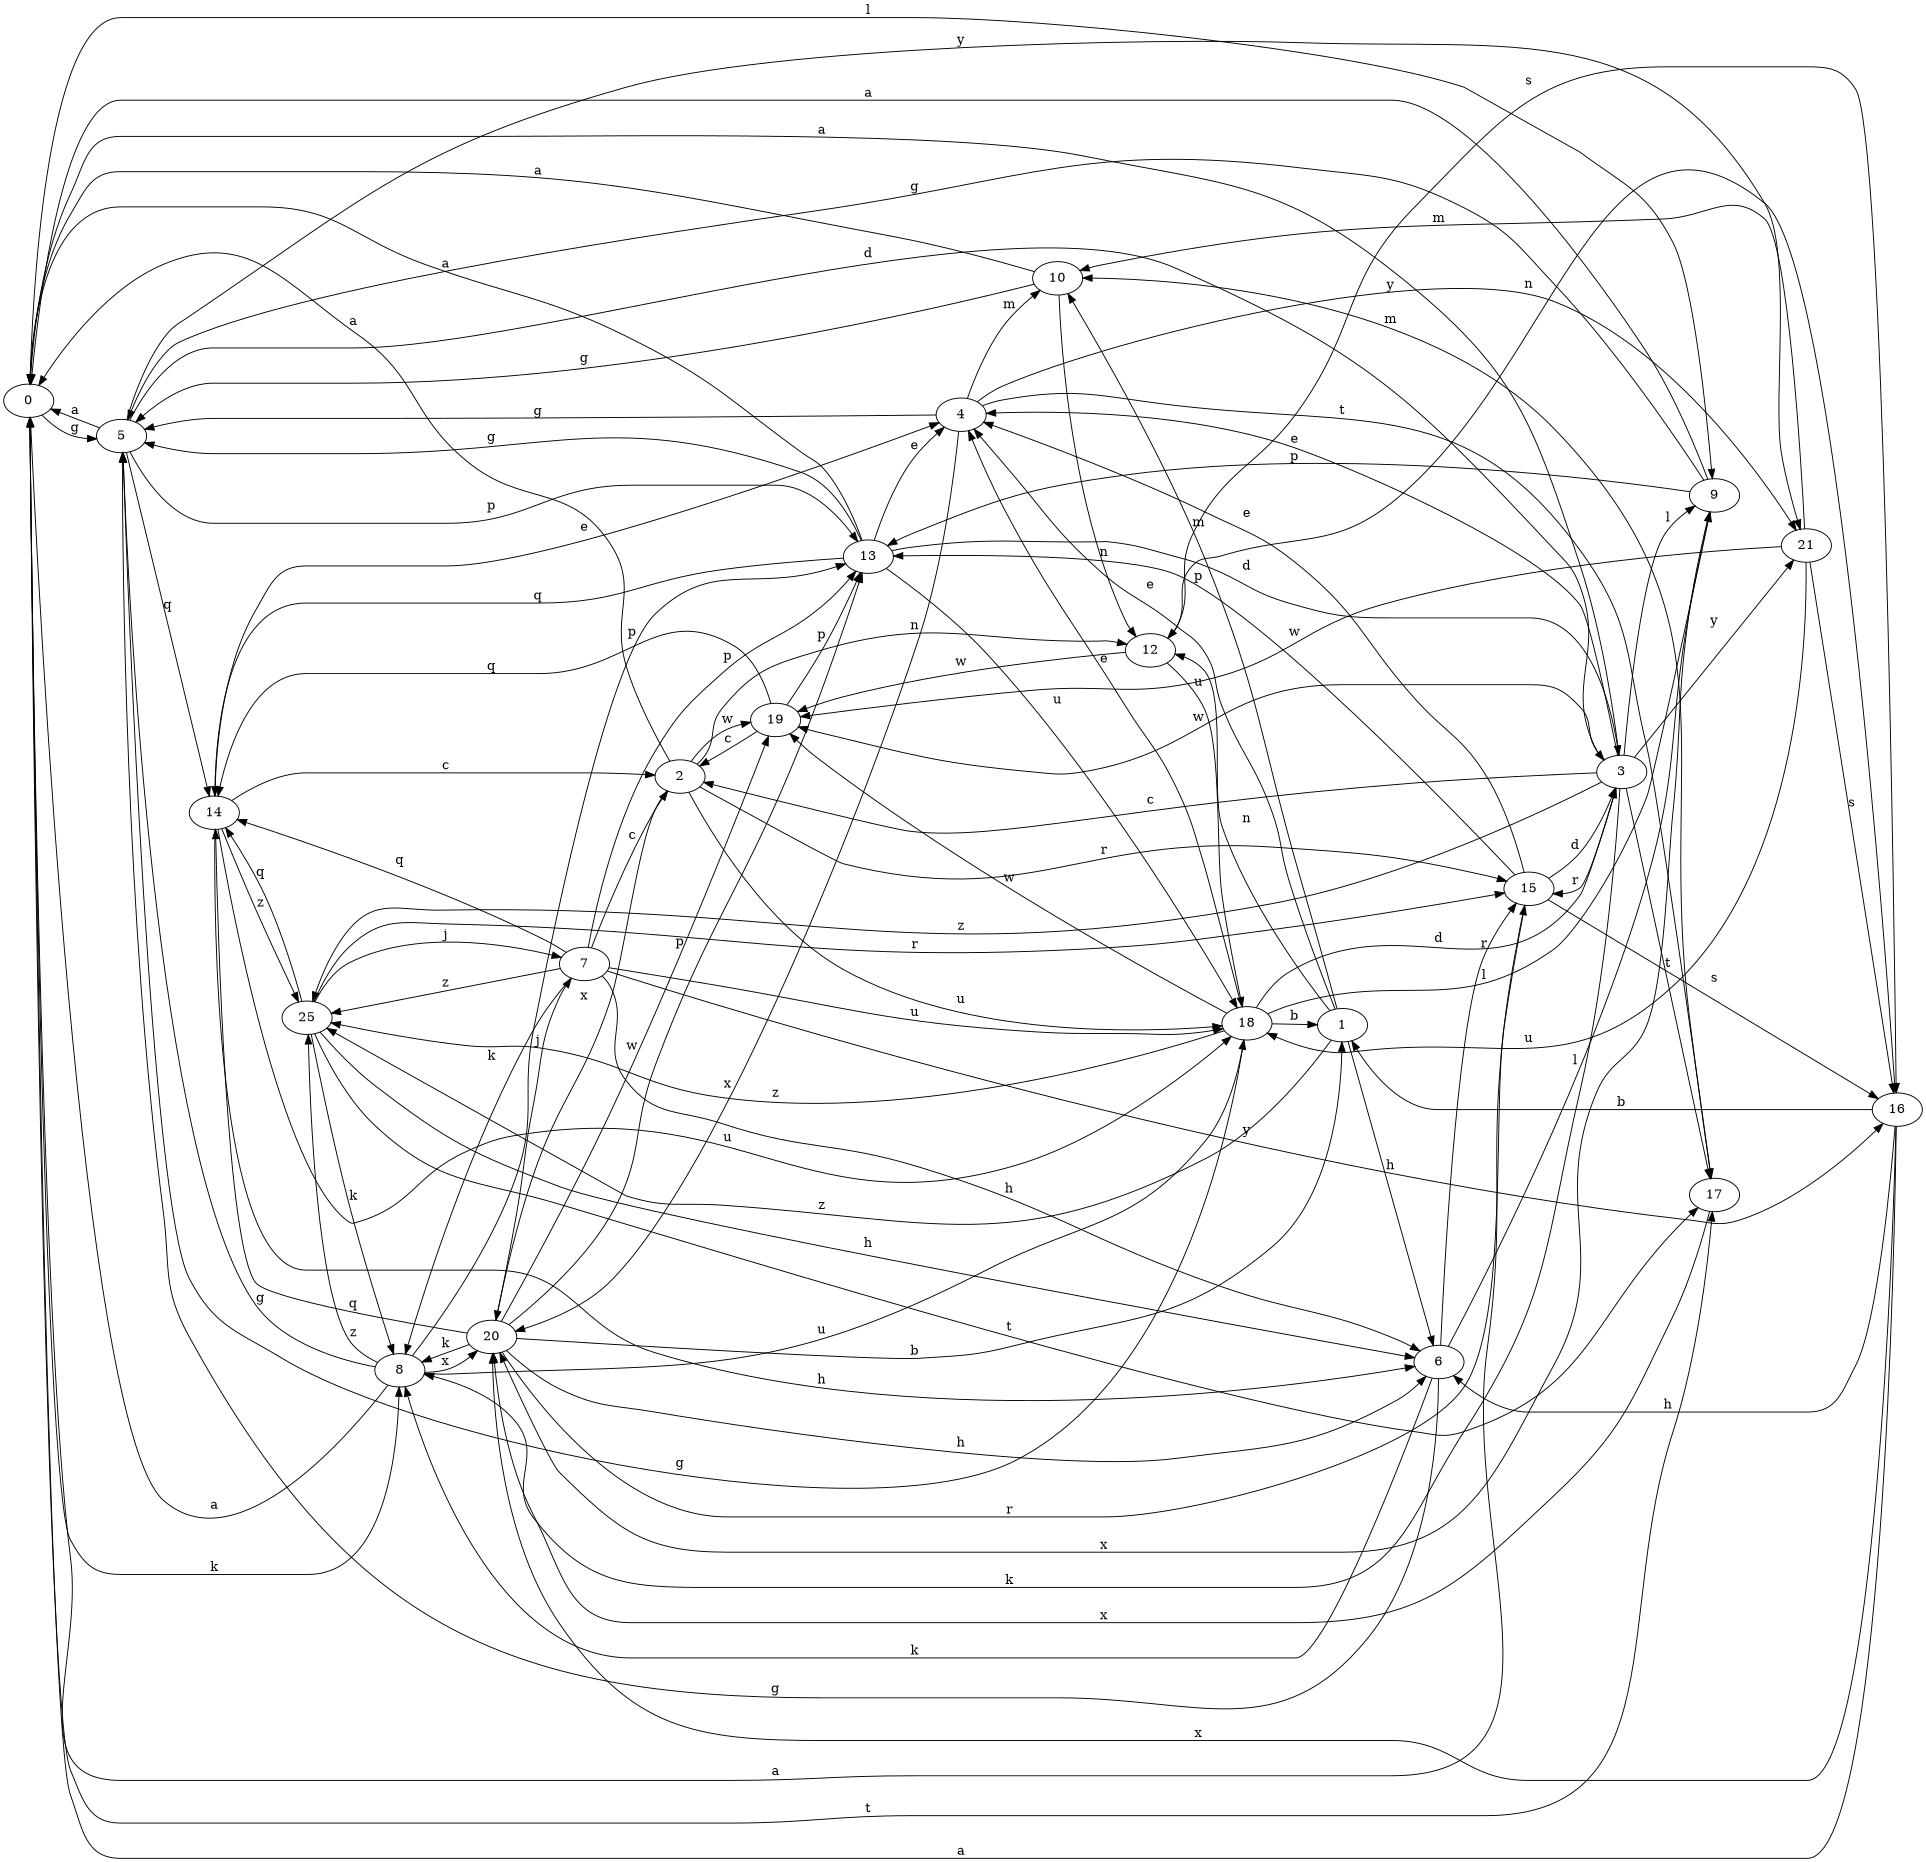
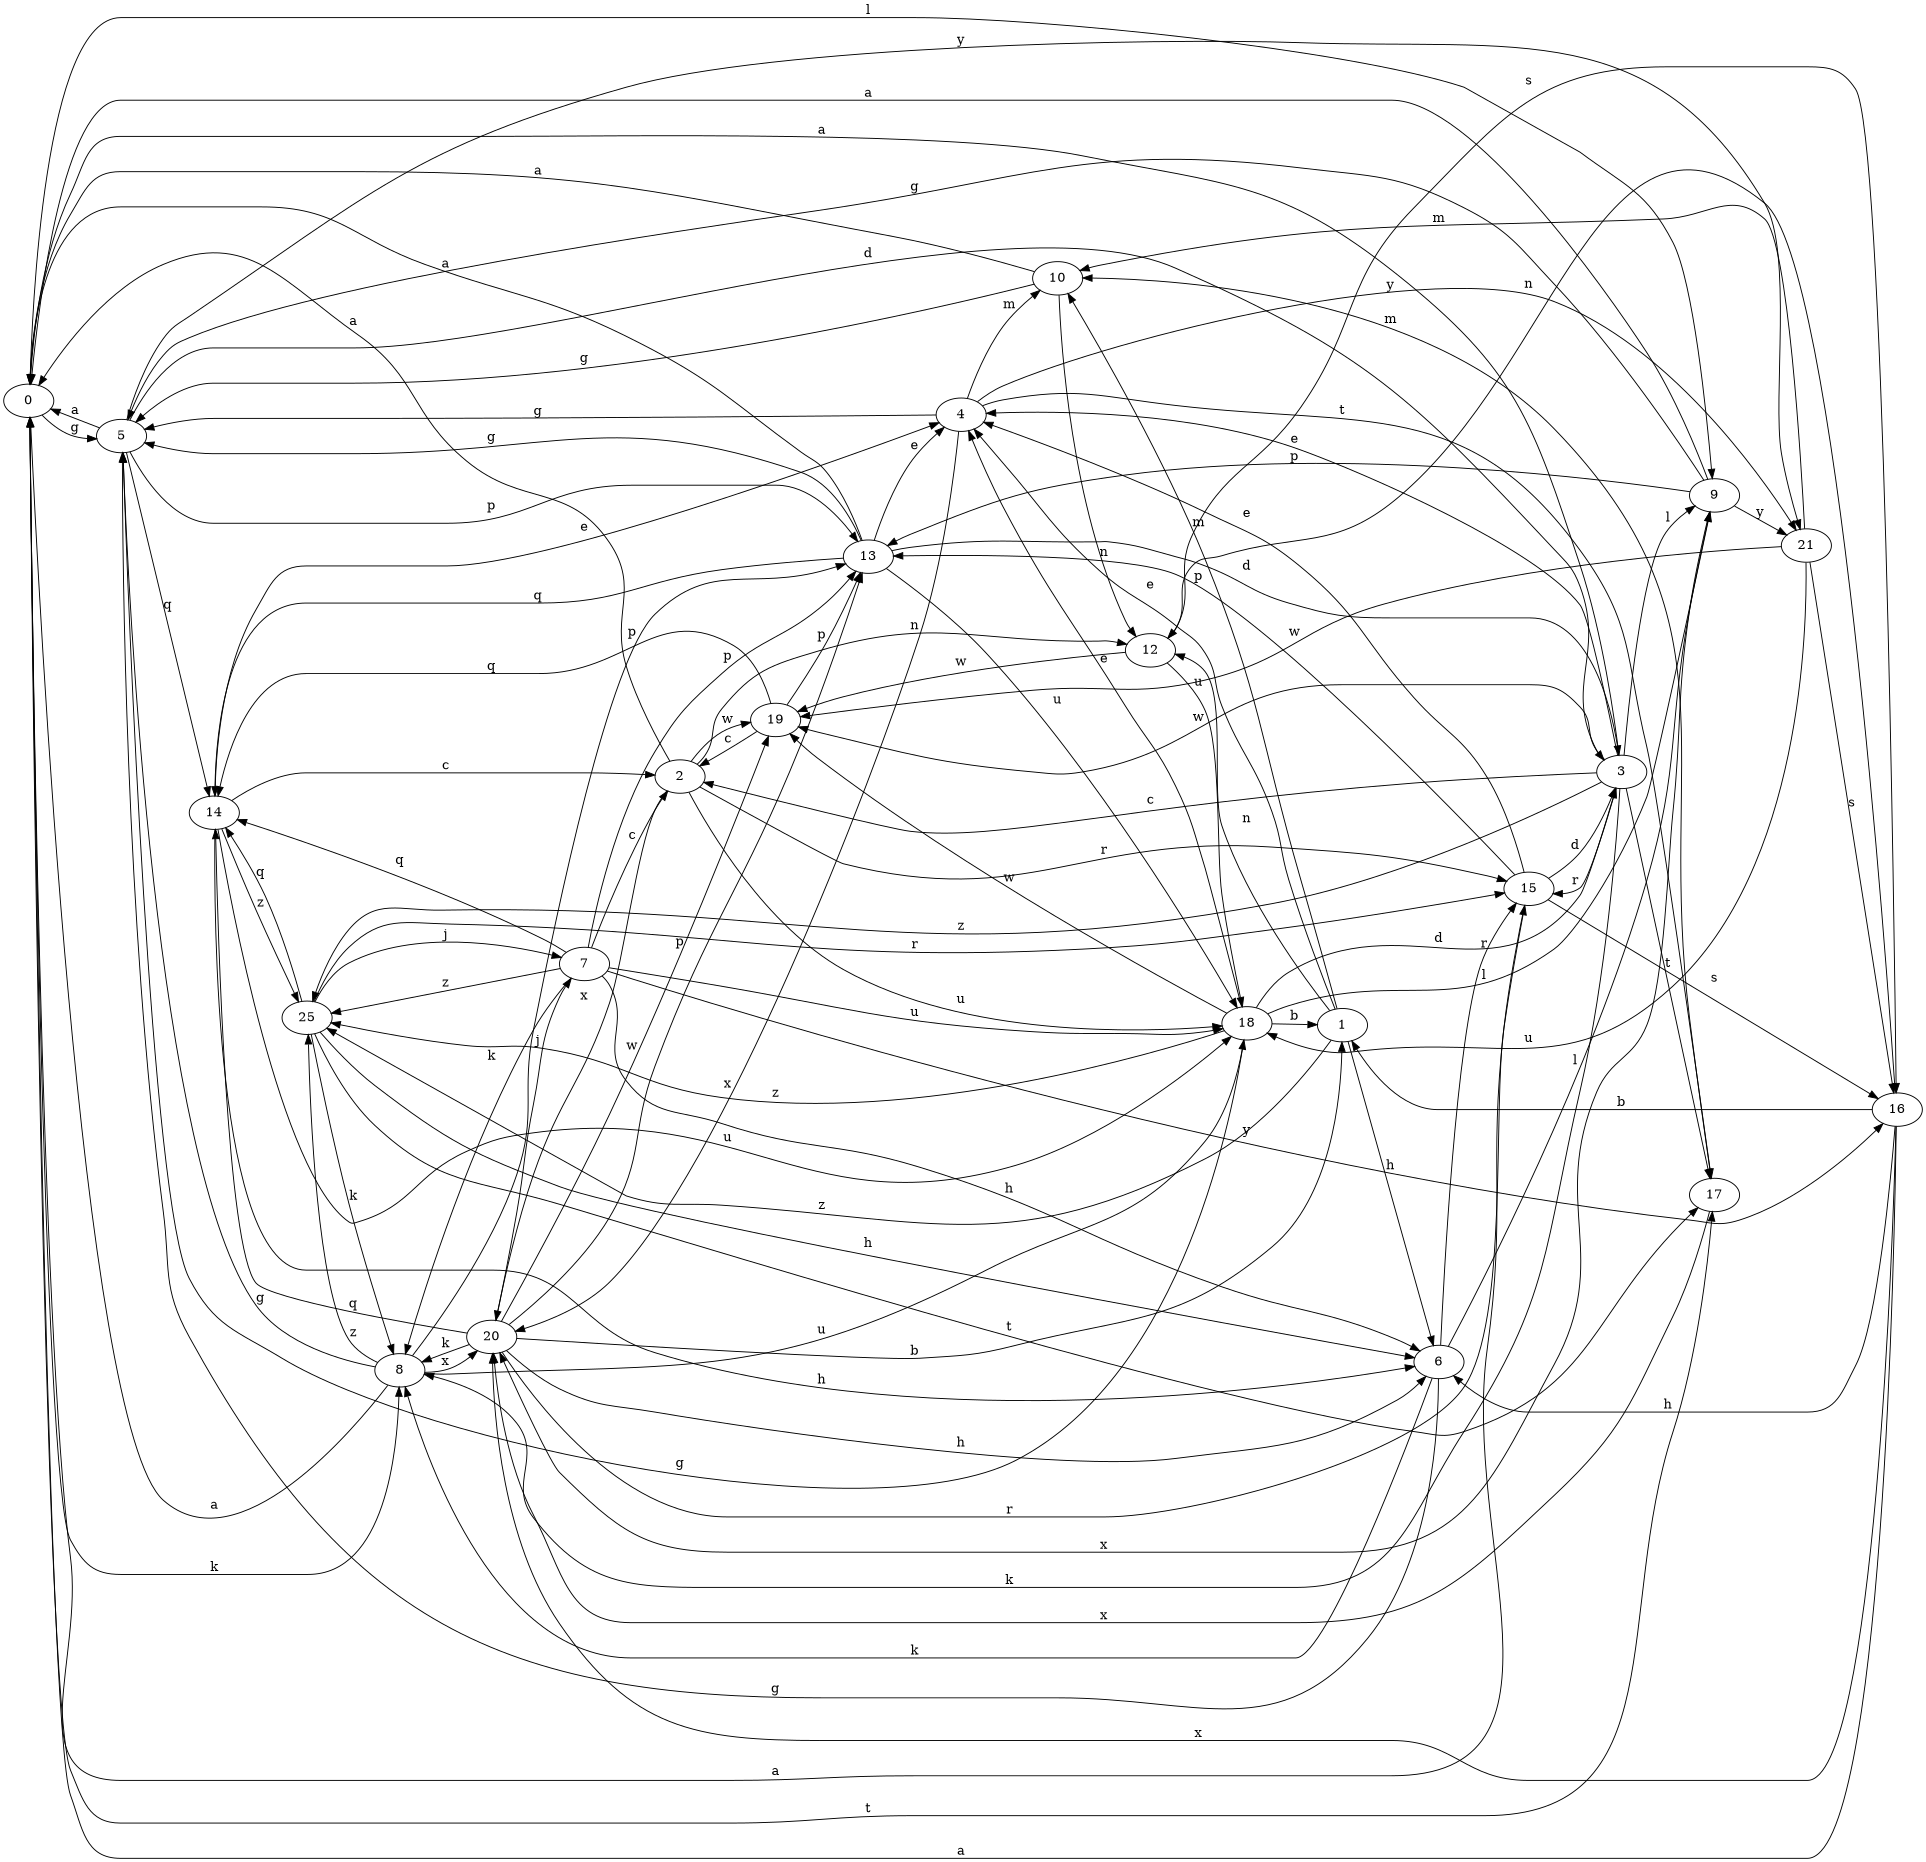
  strict digraph {
    rankdir=LR
    0
    5
    8
    9
    17
    3
    21
    13
    14
    25
    18
    20
    10
    1
    4
    6
    12
    15
    19
    16
    7
    2
    0 -> 5 [label=g]
    0 -> 8 [label=k]
    0 -> 9 [label=l]
    0 -> 17 [label=t]
    5 -> 0 [label=a]
    5 -> 3 [label=d]
    5 -> 21 [label=y]
    5 -> 13 [label=p]
    5 -> 14 [label=q]
    8 -> 0 [label=a]
    8 -> 5 [label=g]
    8 -> 13 [label=p]
    8 -> 25 [label=z]
    8 -> 18 [label=u]
    8 -> 20 [label=x]
    9 -> 0 [label=a]
    9 -> 5 [label=g]
-   3 -> 21 [label=y]
+   9 -> 21 [label=y]
    9 -> 13 [label=p]
    9 -> 20 [label=x]
    17 -> 20 [label=x]
    17 -> 10 [label=m]
    3 -> 0 [label=a]
    3 -> 8 [label=k]
    3 -> 9 [label=l]
    3 -> 17 [label=t]
    3 -> 25 [label=z]
    3 -> 4 [label=e]
    3 -> 15 [label=r]
    3 -> 19 [label=w]
    3 -> 2 [label=c]
    21 -> 18 [label=u]
    21 -> 10 [label=m]
    21 -> 19 [label=w]
    21 -> 16 [label=s]
    13 -> 0 [label=a]
    13 -> 5 [label=g]
    13 -> 3 [label=d]
    13 -> 14 [label=q]
    13 -> 18 [label=u]
    13 -> 4 [label=e]
    14 -> 25 [label=z]
    14 -> 18 [label=u]
    14 -> 4 [label=e]
    14 -> 6 [label=h]
    14 -> 2 [label=c]
    25 -> 8 [label=k]
    25 -> 17 [label=t]
    25 -> 14 [label=q]
    25 -> 6 [label=h]
    25 -> 15 [label=r]
    25 -> 7 [label=j]
    18 -> 5 [label=g]
    18 -> 9 [label=l]
    18 -> 3 [label=d]
    18 -> 25 [label=z]
    18 -> 1 [label=b]
    18 -> 4 [label=e]
    18 -> 19 [label=w]
    20 -> 8 [label=k]
    20 -> 13 [label=p]
    20 -> 14 [label=q]
    20 -> 1 [label=b]
    20 -> 6 [label=h]
    20 -> 15 [label=r]
    20 -> 19 [label=w]
    20 -> 7 [label=j]
    10 -> 0 [label=a]
    10 -> 5 [label=g]
    10 -> 12 [label=n]
    1 -> 25 [label=z]
    1 -> 10 [label=m]
    1 -> 4 [label=e]
    1 -> 6 [label=h]
    1 -> 12 [label=n]
    4 -> 5 [label=g]
    4 -> 17 [label=t]
    4 -> 21 [label=y]
    4 -> 20 [label=x]
    4 -> 10 [label=m]
    6 -> 5 [label=g]
    6 -> 8 [label=k]
    6 -> 9 [label=l]
    6 -> 15 [label=r]
    12 -> 18 [label=u]
    12 -> 19 [label=w]
    12 -> 16 [label=s]
    15 -> 0 [label=a]
    15 -> 3 [label=d]
    15 -> 13 [label=p]
    15 -> 4 [label=e]
    15 -> 16 [label=s]
    19 -> 13 [label=p]
    19 -> 14 [label=q]
    19 -> 2 [label=c]
    16 -> 0 [label=a]
    16 -> 20 [label=x]
    16 -> 1 [label=b]
    16 -> 6 [label=h]
    16 -> 12 [label=n]
    7 -> 8 [label=k]
    7 -> 13 [label=p]
    7 -> 14 [label=q]
    7 -> 25 [label=z]
    7 -> 18 [label=u]
    7 -> 6 [label=h]
    7 -> 16 [label=y]
    7 -> 2 [label=c]
    2 -> 0 [label=a]
    2 -> 18 [label=u]
    2 -> 20 [label=x]
    2 -> 12 [label=n]
    2 -> 15 [label=r]
    2 -> 19 [label=w]
  }
